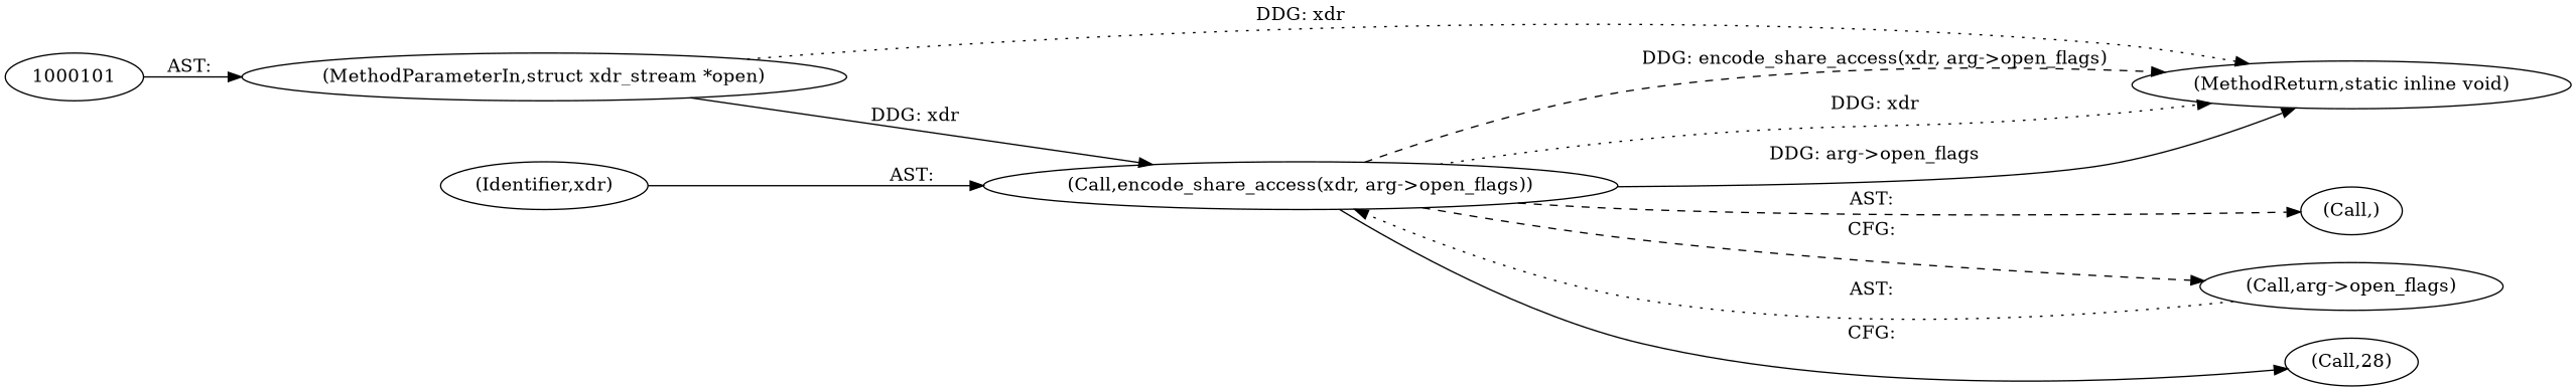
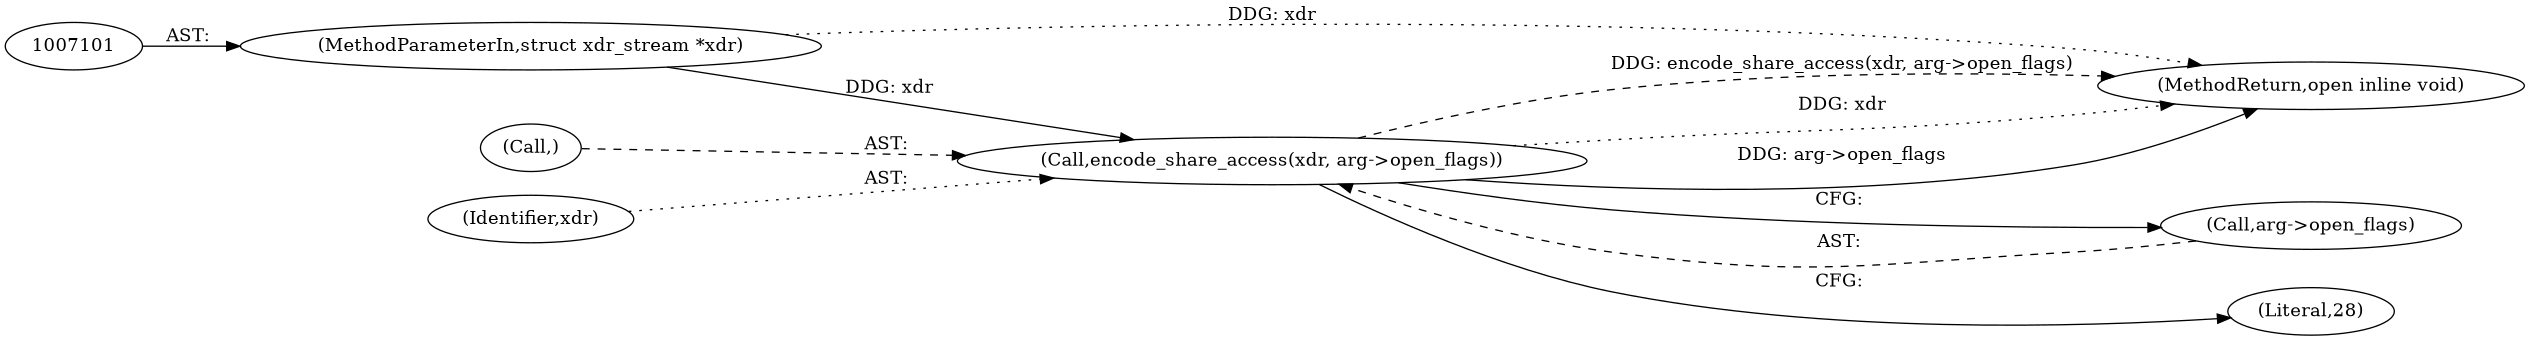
  digraph {
    rankdir=LR
    edge [style=solid]
-   n1 [label="(MethodParameterIn,struct xdr_stream *open)"]
+   n1 [label="(MethodParameterIn,struct xdr_stream *xdr)"]
    n2 [label="(Call,encode_share_access(xdr, arg->open_flags))"]
-   n3 [label="(MethodReturn,static inline void)"]
+   n3 [label="(MethodReturn,open inline void)"]
    n4 [label="(Call,)"]
    n5 [label="(Call,arg->open_flags)"]
-   n6 [label="(Call,28)"]
-   1000101
+   n6 [label="(Literal,28)"]
+   1000101 [label=1007101]
    n8 [label="(Identifier,xdr)"]
    n1 -> n2 [label="DDG: xdr"]
    n1 -> n3 [label="DDG: xdr" style=dotted]
    n2 -> n3 [label="DDG: encode_share_access(xdr, arg->open_flags)" style=dashed]
    n2 -> n3 [label="DDG: xdr" style=dotted]
    n2 -> n3 [label="DDG: arg->open_flags"]
-   n2 -> n4 [label="AST: " style=dashed]
-   n2 -> n5 [label="CFG: " style=dashed]
+   n4 -> n2 [label="AST: " style=dashed]
+   n2 -> n5 [label="CFG: "]
    n2 -> n6 [label="CFG: "]
-   n5 -> n2 [label="AST: " style=dotted]
+   n5 -> n2 [label="AST: " style=dashed]
    1000101 -> n1 [label="AST: "]
-   n8 -> n2 [label="AST: "]
+   n8 -> n2 [label="AST: " style=dotted]
  }
